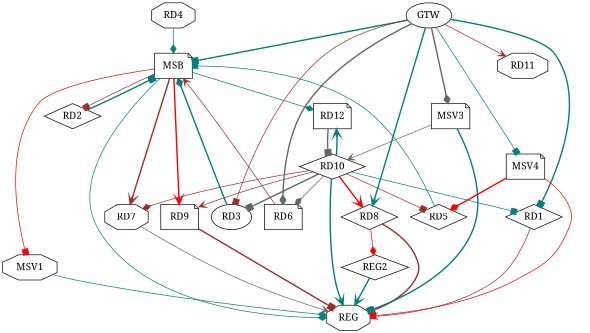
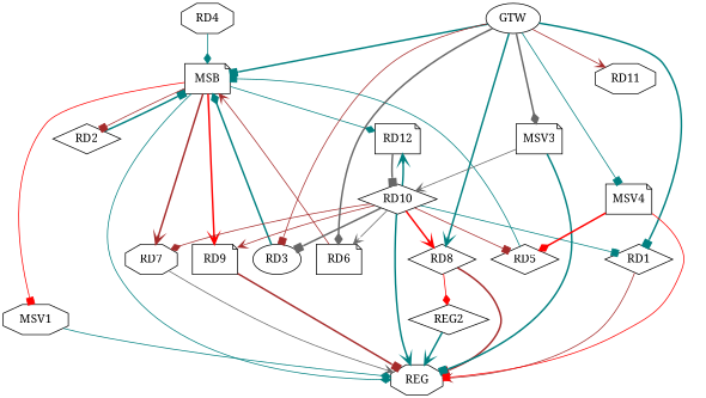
  strict digraph {
    fontname="Noto Serif"
    node [fontname="Noto Serif" shape=diamond]
    edge [arrowhead=box color=teal fontname="Noto Serif" style=solid]
    n1 [label=RD1]
    n2 [label=REG shape=octagon]
    n3 [label=RD2]
    n4 [label=MSB shape=note]
    n5 [label=RD7 shape=octagon]
    n6 [label=RD9 shape=note]
    n7 [label=RD12 shape=note]
    n8 [label=MSV1 shape=octagon]
    n9 [label=RD3 shape=ellipse]
    n10 [label=RD4 shape=octagon]
    n11 [label=RD5]
    n12 [label=RD6 shape=note]
    n13 [label=RD8]
    n14 [label=REG2]
    n15 [label=RD10]
    n16 [label=RD11 shape=octagon]
    n17 [label=GTW shape=ellipse]
    n18 [label=MSV3 shape=note]
    n19 [label=MSV4 shape=note]
    n1 -> n2 [arrowhead=vee color=brown]
    n3 -> n4 [style=bold]
    n4 -> n2 [arrowhead=diamond]
    n4 -> n3 [color=brown]
    n4 -> n5 [arrowhead=vee color=brown style=bold]
    n4 -> n6 [arrowhead=vee color=red style=bold]
    n4 -> n7 [arrowhead=diamond]
    n4 -> n8 [color=red]
    n5 -> n2 [arrowhead=vee color=gray40]
    n6 -> n2 [color=brown style=bold]
    n7 -> n15 [color=gray40 style=bold]
    n8 -> n2 [arrowhead=diamond]
    n9 -> n4 [arrowhead=diamond style=bold]
    n10 -> n4 [arrowhead=diamond]
    n11 -> n4
    n12 -> n4 [arrowhead=vee color=brown]
    n13 -> n2 [color=brown style=bold]
    n13 -> n14 [arrowhead=diamond color=red]
    n14 -> n2 [arrowhead=vee style=bold]
    n15 -> n1
    n15 -> n2 [arrowhead=vee style=bold]
    n15 -> n5 [arrowhead=diamond color=brown]
    n15 -> n6 [arrowhead=vee color=brown]
    n15 -> n7 [arrowhead=vee style=bold]
    n15 -> n9 [color=gray40 style=bold]
    n15 -> n11 [color=brown]
-   n15 -> n12 [arrowhead=diamond color=gray40]
+   n15 -> n12 [arrowhead=vee color=gray40]
    n15 -> n13 [arrowhead=vee color=red style=bold]
    n17 -> n1 [style=bold]
    n17 -> n4 [style=bold]
    n17 -> n9 [color=brown]
    n17 -> n12 [arrowhead=diamond color=gray40 style=bold]
    n17 -> n13 [arrowhead=vee style=bold]
    n17 -> n16 [arrowhead=vee color=brown]
    n17 -> n18 [arrowhead=diamond color=gray40 style=bold]
    n17 -> n19
    n18 -> n2 [style=bold]
    n18 -> n15 [arrowhead=vee color=gray40]
    n19 -> n2 [color=red]
    n19 -> n11 [arrowhead=diamond color=red style=bold]
  }
